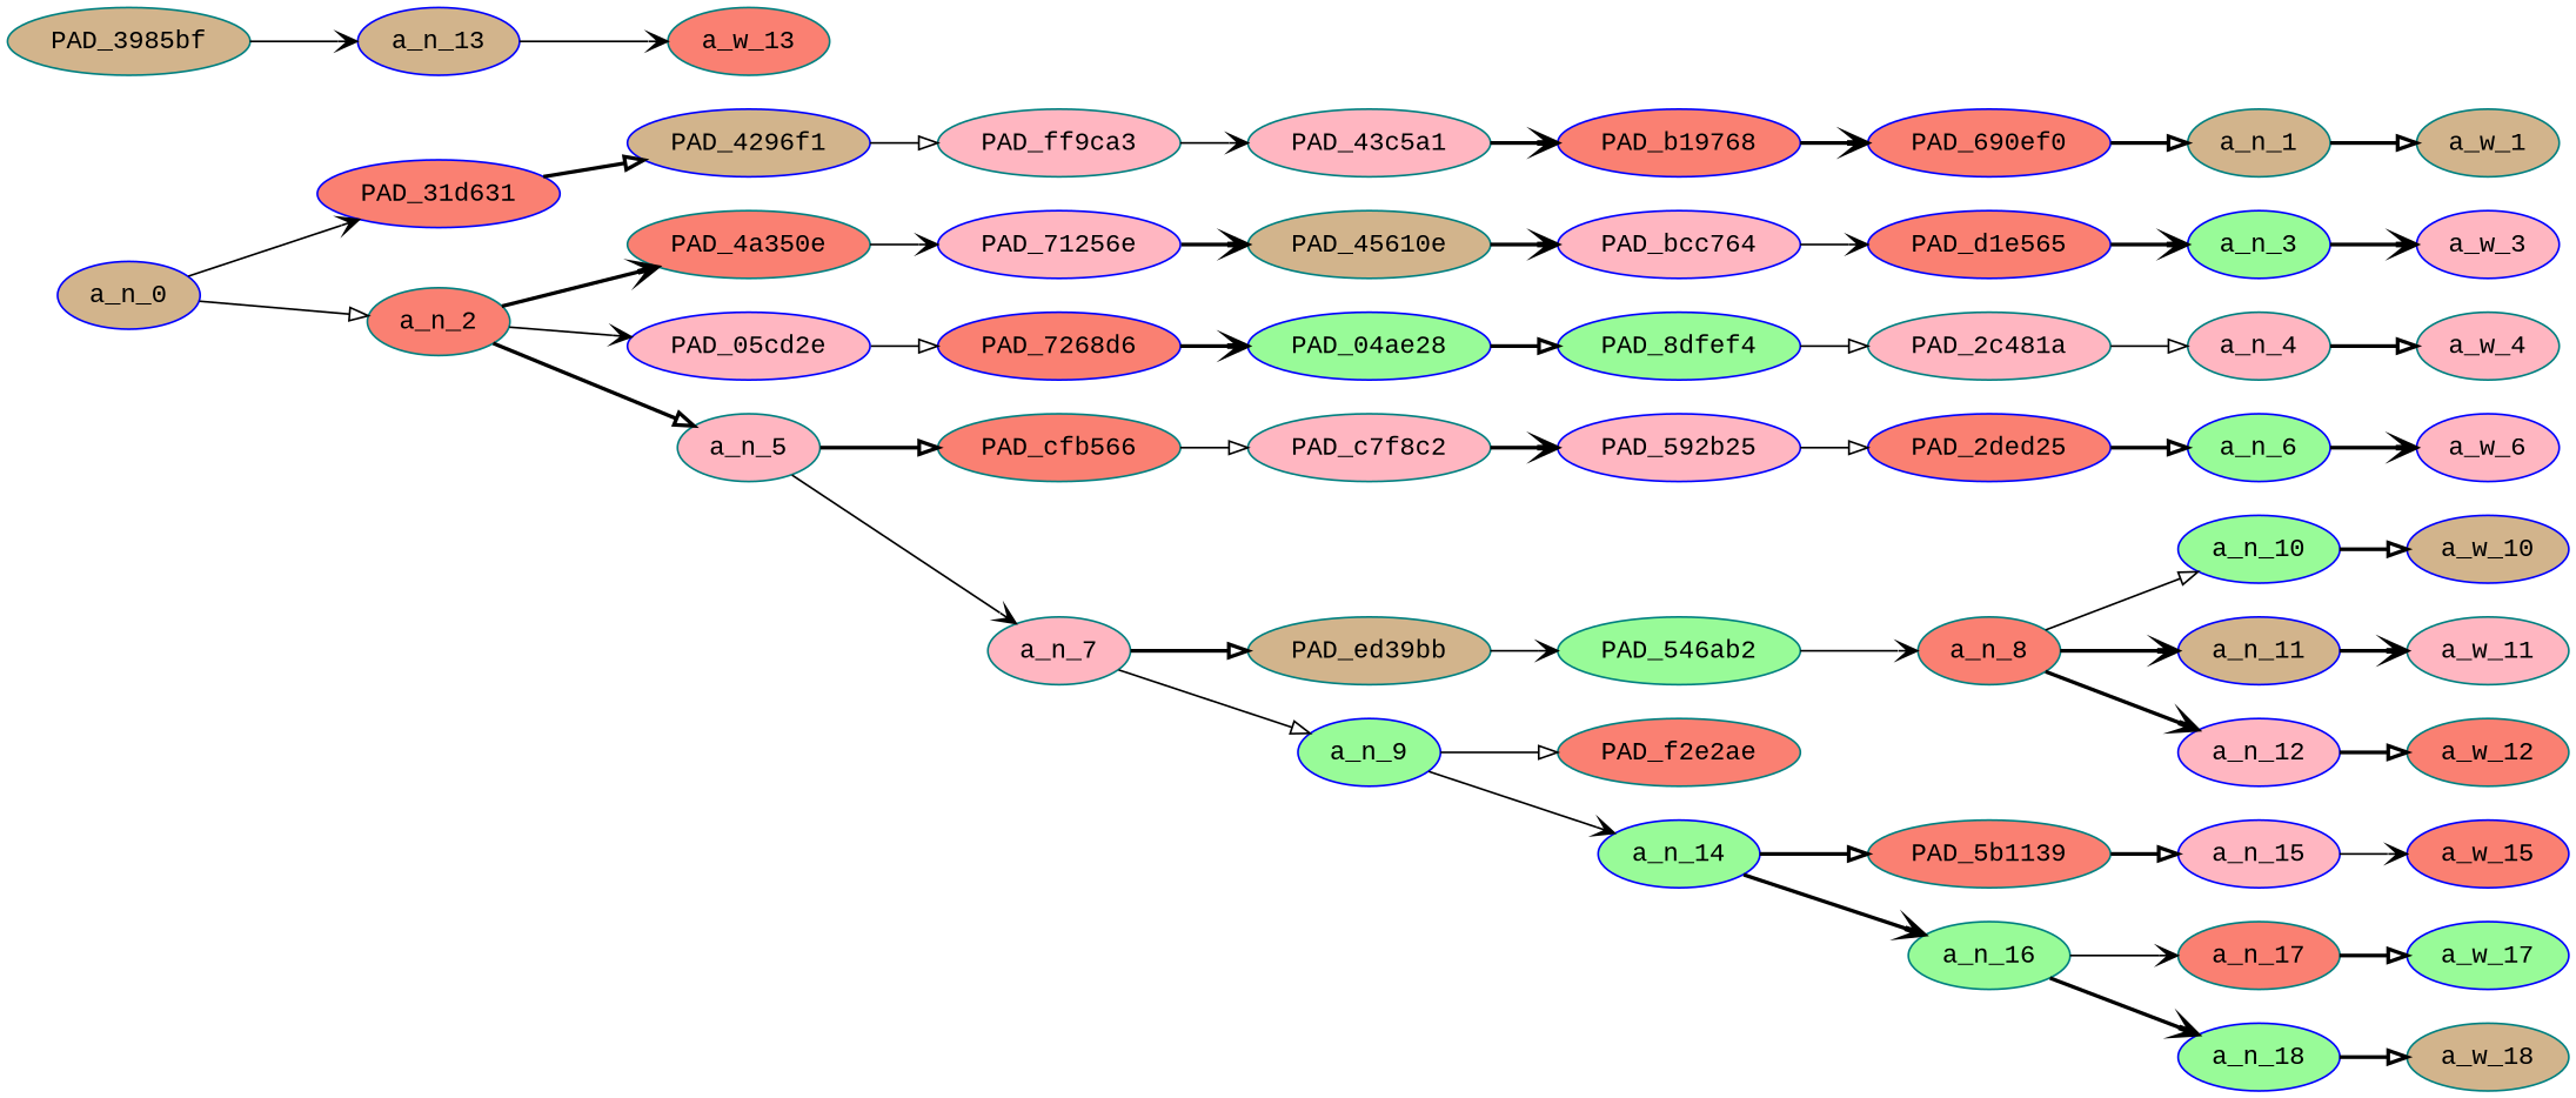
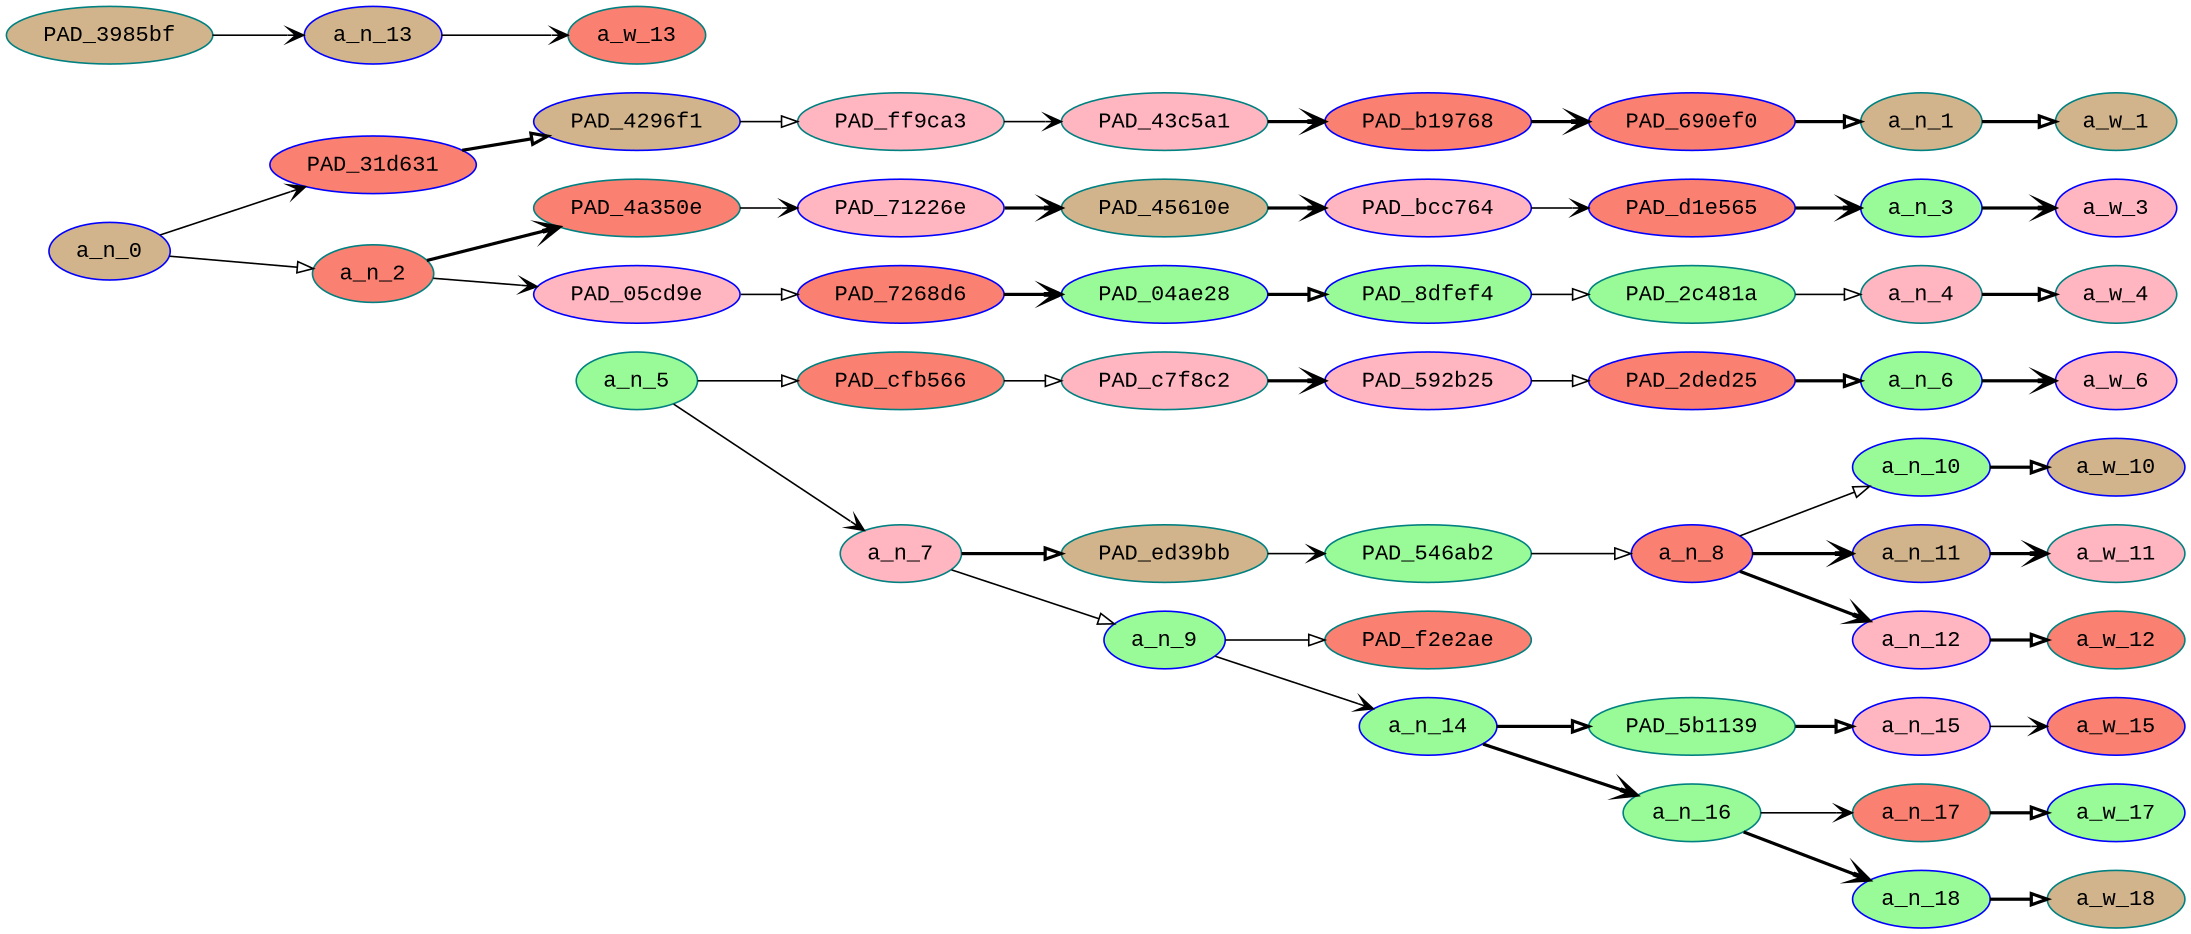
  strict digraph {
    fontname="Liberation Mono"
    rankdir=LR
    node [color=blue div_dir=1 fillcolor=salmon fontname="Liberation Mono" index=0 level=1 style=filled text_span="[0]" value=0.05915007]
    edge [arrowhead=vee fontname="Liberation Mono" style=bold]
    a_n_0 [fillcolor=tan level=8 text_span="[0, 1, 2, 3, 4, 5, 6, 7, 8, 9, 10]" value=1.00000001]
    PAD_31d631 [level=7]
    a_n_2 [color=teal index=1 level=7 text_span="[1, 2, 3, 4, 5, 6, 7, 8, 9, 10]" value=0.93835723]
    PAD_4296f1 [fillcolor=tan level=6]
    PAD_4a350e [color=teal index=1 level=6 text_span="[1]" value=0.06100032]
-   PAD_05cd9e [fillcolor=lightpink index=2 level=6 text_span="[2]" value=0.05722514 label=PAD_05cd2e]
-   a_n_5 [color=teal fillcolor=lightpink index=3 level=6 text_span="[3, 4, 5, 6, 7, 8, 9, 10]" value=0.81769784]
+   PAD_05cd9e [fillcolor=lightpink index=2 level=6 text_span="[2]" value=0.05722514]
+   a_n_5 [color=teal fillcolor=palegreen index=3 level=6 text_span="[3, 4, 5, 6, 7, 8, 9, 10]" value=0.81769784]
    PAD_ff9ca3 [color=teal fillcolor=lightpink level=5]
-   PAD_71226e [fillcolor=lightpink index=1 level=5 text_span="[1]" value=0.06100032 label=PAD_71256e]
+   PAD_71226e [fillcolor=lightpink index=1 level=5 text_span="[1]" value=0.06100032]
    PAD_7268d6 [index=2 level=5 text_span="[2]" value=0.05722514]
    PAD_cfb566 [color=teal index=3 level=5 text_span="[3]" value=0.05265395]
    a_n_7 [color=teal fillcolor=lightpink index=4 level=5 text_span="[4, 5, 6, 7, 8, 9, 10]" value=0.76263754]
    PAD_43c5a1 [color=teal fillcolor=lightpink level=4]
    PAD_b19768 [level=3]
    PAD_690ef0 [level=2]
    a_n_1 [color=teal fillcolor=tan]
    a_w_1 [color=teal div_dir=0 fillcolor=tan level=0 value=i]
    PAD_45610e [color=teal fillcolor=tan index=1 level=4 text_span="[1]" value=0.06100032]
    PAD_04ae28 [fillcolor=palegreen index=2 level=4 text_span="[2]" value=0.05722514]
    PAD_c7f8c2 [color=teal fillcolor=lightpink index=3 level=4 text_span="[3]" value=0.05265395]
    PAD_ed39bb [color=teal fillcolor=tan index=4 level=4 text_span="[4, 5, 6]" value=0.50026928]
    a_n_9 [fillcolor=palegreen index=5 level=4 text_span="[7, 8, 9, 10]" value=0.25985248]
    PAD_bcc764 [fillcolor=lightpink index=1 level=3 text_span="[1]" value=0.06100032]
    PAD_d1e565 [index=1 level=2 text_span="[1]" value=0.06100032]
    a_n_3 [fillcolor=palegreen index=1 text_span="[1]" value=0.06100032]
    a_w_3 [div_dir=0 fillcolor=lightpink index=1 level=0 text_span="[1]" value=am]
    PAD_8dfef4 [fillcolor=palegreen index=2 level=3 text_span="[2]" value=0.05722514]
-   PAD_2c481a [color=teal fillcolor=lightpink index=2 level=2 text_span="[2]" value=0.05722514]
+   PAD_2c481a [color=teal fillcolor=palegreen index=2 level=2 text_span="[2]" value=0.05722514]
    a_n_4 [color=teal fillcolor=lightpink index=2 text_span="[2]" value=0.05722514]
    a_w_4 [color=teal div_dir=0 fillcolor=lightpink index=2 level=0 text_span="[2]" value=happy]
    PAD_592b25 [fillcolor=lightpink index=3 level=3 text_span="[3]" value=0.05265395]
    PAD_546ab2 [color=teal fillcolor=palegreen index=4 level=3 text_span="[4, 5, 6]" value=0.50026928]
    PAD_f2e2ae [color=teal index=5 level=3 text_span="[7]" value=0.08611228]
    a_n_14 [fillcolor=palegreen index=6 level=3 text_span="[8, 9, 10]" value=0.17330074]
    PAD_2ded25 [index=3 level=2 text_span="[3]" value=0.05265395]
    a_n_6 [fillcolor=palegreen index=3 text_span="[3]" value=0.05265395]
    a_w_6 [div_dir=0 fillcolor=lightpink index=3 level=0 text_span="[3]" value=once]
-   a_n_8 [color=teal index=4 level=2 text_span="[4, 5, 6]" value=0.50026928]
-   PAD_5b1139 [color=teal div_dir=-1 index=6 level=2 text_span="[8]" value=0.05323925]
+   a_n_8 [index=4 level=2 text_span="[4, 5, 6]" value=0.50026928]
+   PAD_5b1139 [color=teal div_dir=-1 fillcolor=palegreen index=6 level=2 text_span="[8]" value=0.05323925]
    a_n_16 [color=teal fillcolor=palegreen index=7 level=2 text_span="[9, 10]" value=0.11972803]
    a_n_10 [fillcolor=palegreen index=4 text_span="[4]" value=0.04894673]
    a_n_11 [fillcolor=tan index=5 text_span="[5]" value=0.07476884]
    a_n_12 [fillcolor=lightpink index=6 text_span="[6]" value=0.37348518]
    a_w_10 [div_dir=0 fillcolor=tan index=4 level=0 text_span="[4]" value=the]
    a_w_11 [color=teal div_dir=0 fillcolor=lightpink index=5 level=0 text_span="[5]" value=last]
    a_w_12 [color=teal div_dir=0 index=6 level=0 text_span="[6]" value=kike]
    PAD_3985bf [color=teal fillcolor=tan index=5 level=2 text_span="[7]" value=0.08611228]
    a_n_13 [fillcolor=tan index=7 text_span="[7]" value=0.08611228]
    a_n_15 [div_dir=-1 fillcolor=lightpink index=8 text_span="[8]" value=0.05323925]
    a_n_17 [color=teal index=9 text_span="[9]" value=0.04522898]
    a_n_18 [fillcolor=palegreen index=10 text_span="[10]" value=0.07394664]
    a_w_13 [color=teal div_dir=0 index=7 level=0 text_span="[7]" value=hangs]
    a_w_15 [div_dir=0 index=8 level=0 text_span="[8]" value=from]
    a_w_17 [div_dir=0 fillcolor=palegreen index=9 level=0 text_span="[9]" value=a]
    a_w_18 [color=teal div_dir=0 fillcolor=tan index=10 level=0 text_span="[10]" value=tree]
    a_n_0 -> PAD_31d631 [style=solid]
    a_n_0 -> a_n_2 [arrowhead=onormal style=solid]
    PAD_31d631 -> PAD_4296f1 [arrowhead=onormal]
    a_n_2 -> PAD_4a350e
    a_n_2 -> PAD_05cd9e [style=solid]
-   a_n_2 -> a_n_5 [arrowhead=onormal]
    PAD_4296f1 -> PAD_ff9ca3 [arrowhead=onormal style=solid]
    PAD_4a350e -> PAD_71226e [style=solid]
    PAD_05cd9e -> PAD_7268d6 [arrowhead=onormal style=solid]
-   a_n_5 -> PAD_cfb566 [arrowhead=onormal]
+   a_n_5 -> PAD_cfb566 [arrowhead=onormal style=solid]
    a_n_5 -> a_n_7 [style=solid]
    PAD_ff9ca3 -> PAD_43c5a1 [style=solid]
    PAD_71226e -> PAD_45610e
    PAD_7268d6 -> PAD_04ae28
    PAD_cfb566 -> PAD_c7f8c2 [arrowhead=onormal style=solid]
    a_n_7 -> PAD_ed39bb [arrowhead=onormal]
    a_n_7 -> a_n_9 [arrowhead=onormal style=solid]
    PAD_43c5a1 -> PAD_b19768
    PAD_b19768 -> PAD_690ef0
    PAD_690ef0 -> a_n_1 [arrowhead=onormal]
    a_n_1 -> a_w_1 [arrowhead=onormal]
    PAD_45610e -> PAD_bcc764
    PAD_04ae28 -> PAD_8dfef4 [arrowhead=onormal]
    PAD_c7f8c2 -> PAD_592b25
    PAD_ed39bb -> PAD_546ab2 [style=solid]
    a_n_9 -> PAD_f2e2ae [arrowhead=onormal style=solid]
    a_n_9 -> a_n_14 [style=solid]
    PAD_bcc764 -> PAD_d1e565 [style=solid]
    PAD_d1e565 -> a_n_3
    a_n_3 -> a_w_3
    PAD_8dfef4 -> PAD_2c481a [arrowhead=onormal style=solid]
    PAD_2c481a -> a_n_4 [arrowhead=onormal style=solid]
    a_n_4 -> a_w_4 [arrowhead=onormal]
    PAD_592b25 -> PAD_2ded25 [arrowhead=onormal style=solid]
-   PAD_546ab2 -> a_n_8 [style=solid]
+   PAD_546ab2 -> a_n_8 [arrowhead=onormal style=solid]
    a_n_14 -> PAD_5b1139 [arrowhead=onormal]
    a_n_14 -> a_n_16
    PAD_2ded25 -> a_n_6 [arrowhead=onormal]
    a_n_6 -> a_w_6
    a_n_8 -> a_n_10 [arrowhead=onormal style=solid]
    a_n_8 -> a_n_11
    a_n_8 -> a_n_12
    PAD_5b1139 -> a_n_15 [arrowhead=onormal]
    a_n_16 -> a_n_17 [style=solid]
    a_n_16 -> a_n_18
    a_n_10 -> a_w_10 [arrowhead=onormal]
    a_n_11 -> a_w_11
    a_n_12 -> a_w_12 [arrowhead=onormal]
    PAD_3985bf -> a_n_13 [style=solid]
    a_n_13 -> a_w_13 [style=solid]
    a_n_15 -> a_w_15 [style=solid]
    a_n_17 -> a_w_17 [arrowhead=onormal]
    a_n_18 -> a_w_18 [arrowhead=onormal]
  }
